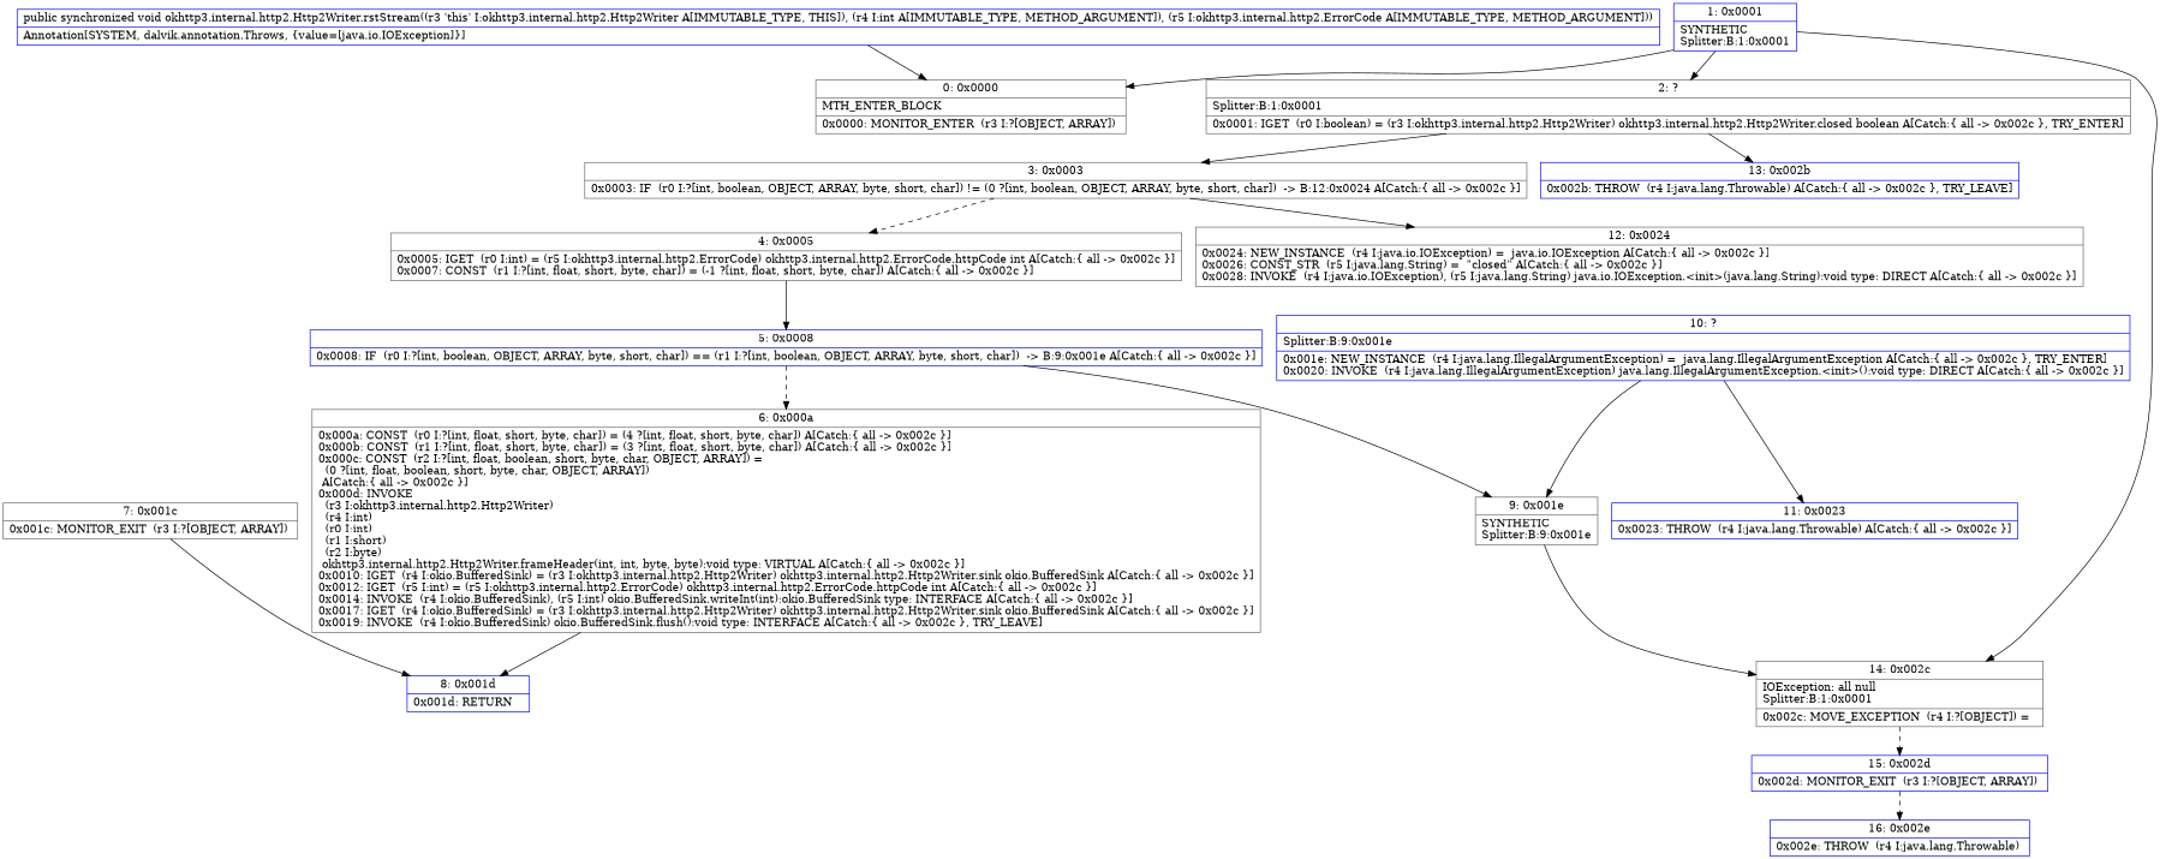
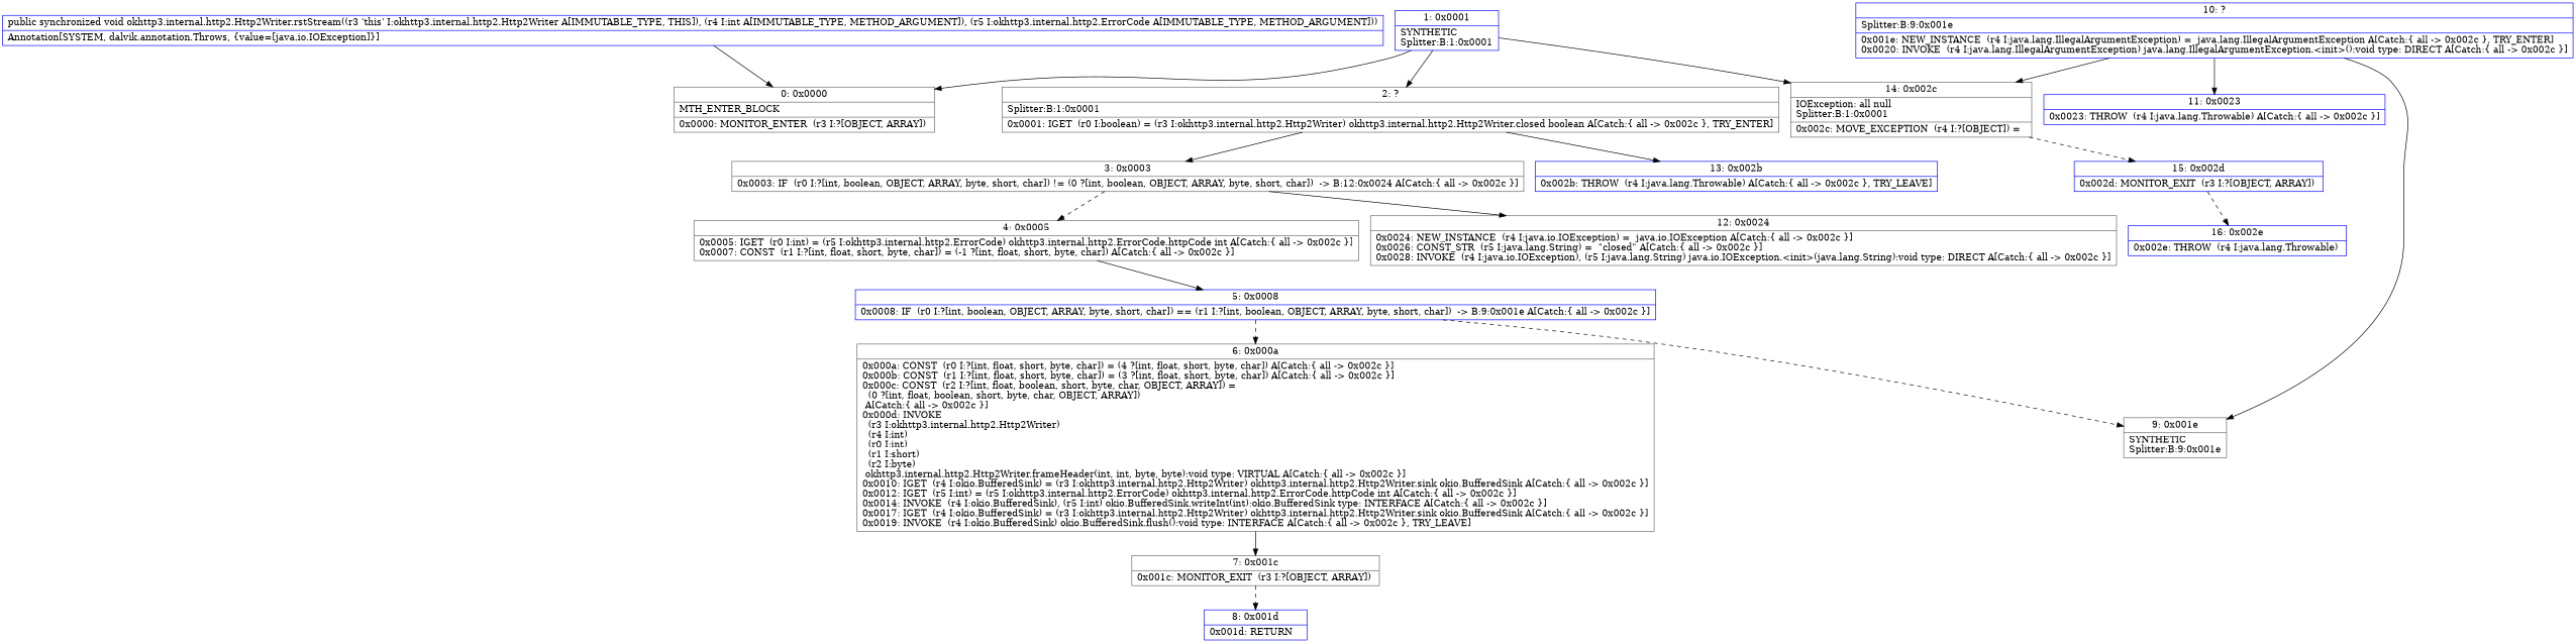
  digraph {
    node [color=gray40 shape=record]
    n1 [label="{0\:\ 0x0000|MTH_ENTER_BLOCK\l|0x0000: MONITOR_ENTER  (r3 I:?[OBJECT, ARRAY]) \l}"]
    n2 [color=blue label="{1\:\ 0x0001|SYNTHETIC\lSplitter:B:1:0x0001\l}"]
    n3 [label="{2\:\ ?|Splitter:B:1:0x0001\l|0x0001: IGET  (r0 I:boolean) = (r3 I:okhttp3.internal.http2.Http2Writer) okhttp3.internal.http2.Http2Writer.closed boolean A[Catch:\{ all \-\> 0x002c \}, TRY_ENTER]\l}"]
    n4 [label="{14\:\ 0x002c|IOException: all null\lSplitter:B:1:0x0001\l|0x002c: MOVE_EXCEPTION  (r4 I:?[OBJECT]) =  \l}"]
    n5 [label="{3\:\ 0x0003|0x0003: IF  (r0 I:?[int, boolean, OBJECT, ARRAY, byte, short, char]) != (0 ?[int, boolean, OBJECT, ARRAY, byte, short, char])  \-\> B:12:0x0024 A[Catch:\{ all \-\> 0x002c \}]\l}"]
    n6 [color=blue label="{13\:\ 0x002b|0x002b: THROW  (r4 I:java.lang.Throwable) A[Catch:\{ all \-\> 0x002c \}, TRY_LEAVE]\l}"]
    n7 [color=blue label="{15\:\ 0x002d|0x002d: MONITOR_EXIT  (r3 I:?[OBJECT, ARRAY]) \l}"]
    n8 [label="{4\:\ 0x0005|0x0005: IGET  (r0 I:int) = (r5 I:okhttp3.internal.http2.ErrorCode) okhttp3.internal.http2.ErrorCode.httpCode int A[Catch:\{ all \-\> 0x002c \}]\l0x0007: CONST  (r1 I:?[int, float, short, byte, char]) = (\-1 ?[int, float, short, byte, char]) A[Catch:\{ all \-\> 0x002c \}]\l}"]
    n9 [label="{12\:\ 0x0024|0x0024: NEW_INSTANCE  (r4 I:java.io.IOException) =  java.io.IOException A[Catch:\{ all \-\> 0x002c \}]\l0x0026: CONST_STR  (r5 I:java.lang.String) =  \"closed\" A[Catch:\{ all \-\> 0x002c \}]\l0x0028: INVOKE  (r4 I:java.io.IOException), (r5 I:java.lang.String) java.io.IOException.\<init\>(java.lang.String):void type: DIRECT A[Catch:\{ all \-\> 0x002c \}]\l}"]
    n10 [color=blue label="{5\:\ 0x0008|0x0008: IF  (r0 I:?[int, boolean, OBJECT, ARRAY, byte, short, char]) == (r1 I:?[int, boolean, OBJECT, ARRAY, byte, short, char])  \-\> B:9:0x001e A[Catch:\{ all \-\> 0x002c \}]\l}"]
    n11 [label="{6\:\ 0x000a|0x000a: CONST  (r0 I:?[int, float, short, byte, char]) = (4 ?[int, float, short, byte, char]) A[Catch:\{ all \-\> 0x002c \}]\l0x000b: CONST  (r1 I:?[int, float, short, byte, char]) = (3 ?[int, float, short, byte, char]) A[Catch:\{ all \-\> 0x002c \}]\l0x000c: CONST  (r2 I:?[int, float, boolean, short, byte, char, OBJECT, ARRAY]) = \l  (0 ?[int, float, boolean, short, byte, char, OBJECT, ARRAY])\l A[Catch:\{ all \-\> 0x002c \}]\l0x000d: INVOKE  \l  (r3 I:okhttp3.internal.http2.Http2Writer)\l  (r4 I:int)\l  (r0 I:int)\l  (r1 I:short)\l  (r2 I:byte)\l okhttp3.internal.http2.Http2Writer.frameHeader(int, int, byte, byte):void type: VIRTUAL A[Catch:\{ all \-\> 0x002c \}]\l0x0010: IGET  (r4 I:okio.BufferedSink) = (r3 I:okhttp3.internal.http2.Http2Writer) okhttp3.internal.http2.Http2Writer.sink okio.BufferedSink A[Catch:\{ all \-\> 0x002c \}]\l0x0012: IGET  (r5 I:int) = (r5 I:okhttp3.internal.http2.ErrorCode) okhttp3.internal.http2.ErrorCode.httpCode int A[Catch:\{ all \-\> 0x002c \}]\l0x0014: INVOKE  (r4 I:okio.BufferedSink), (r5 I:int) okio.BufferedSink.writeInt(int):okio.BufferedSink type: INTERFACE A[Catch:\{ all \-\> 0x002c \}]\l0x0017: IGET  (r4 I:okio.BufferedSink) = (r3 I:okhttp3.internal.http2.Http2Writer) okhttp3.internal.http2.Http2Writer.sink okio.BufferedSink A[Catch:\{ all \-\> 0x002c \}]\l0x0019: INVOKE  (r4 I:okio.BufferedSink) okio.BufferedSink.flush():void type: INTERFACE A[Catch:\{ all \-\> 0x002c \}, TRY_LEAVE]\l}"]
    n12 [label="{9\:\ 0x001e|SYNTHETIC\lSplitter:B:9:0x001e\l}"]
    n13 [label="{7\:\ 0x001c|0x001c: MONITOR_EXIT  (r3 I:?[OBJECT, ARRAY]) \l}"]
    n14 [color=blue label="{8\:\ 0x001d|0x001d: RETURN   \l}"]
    n15 [color=blue label="{10\:\ ?|Splitter:B:9:0x001e\l|0x001e: NEW_INSTANCE  (r4 I:java.lang.IllegalArgumentException) =  java.lang.IllegalArgumentException A[Catch:\{ all \-\> 0x002c \}, TRY_ENTER]\l0x0020: INVOKE  (r4 I:java.lang.IllegalArgumentException) java.lang.IllegalArgumentException.\<init\>():void type: DIRECT A[Catch:\{ all \-\> 0x002c \}]\l}"]
    n16 [color=blue label="{11\:\ 0x0023|0x0023: THROW  (r4 I:java.lang.Throwable) A[Catch:\{ all \-\> 0x002c \}]\l}"]
    n17 [color=blue label="{16\:\ 0x002e|0x002e: THROW  (r4 I:java.lang.Throwable) \l}"]
    n18 [color=blue label="{public synchronized void okhttp3.internal.http2.Http2Writer.rstStream((r3 'this' I:okhttp3.internal.http2.Http2Writer A[IMMUTABLE_TYPE, THIS]), (r4 I:int A[IMMUTABLE_TYPE, METHOD_ARGUMENT]), (r5 I:okhttp3.internal.http2.ErrorCode A[IMMUTABLE_TYPE, METHOD_ARGUMENT]))  | Annotation[SYSTEM, dalvik.annotation.Throws, \{value=[java.io.IOException]\}]\l}"]
    n2 -> n1
    n2 -> n3
    n2 -> n4
    n3 -> n5
    n3 -> n6
    n4 -> n7 [style=dashed]
    n5 -> n8 [style=dashed]
    n5 -> n9
    n7 -> n17 [style=dashed]
    n8 -> n10
    n10 -> n11 [style=dashed]
-   n10 -> n12
-   n11 -> n14
-   n12 -> n4
-   n13 -> n14
+   n10 -> n12 [style=dashed]
+   n11 -> n13
+   n15 -> n4
+   n13 -> n14 [style=dashed]
    n15 -> n12
    n15 -> n16
    n18 -> n1
  }
